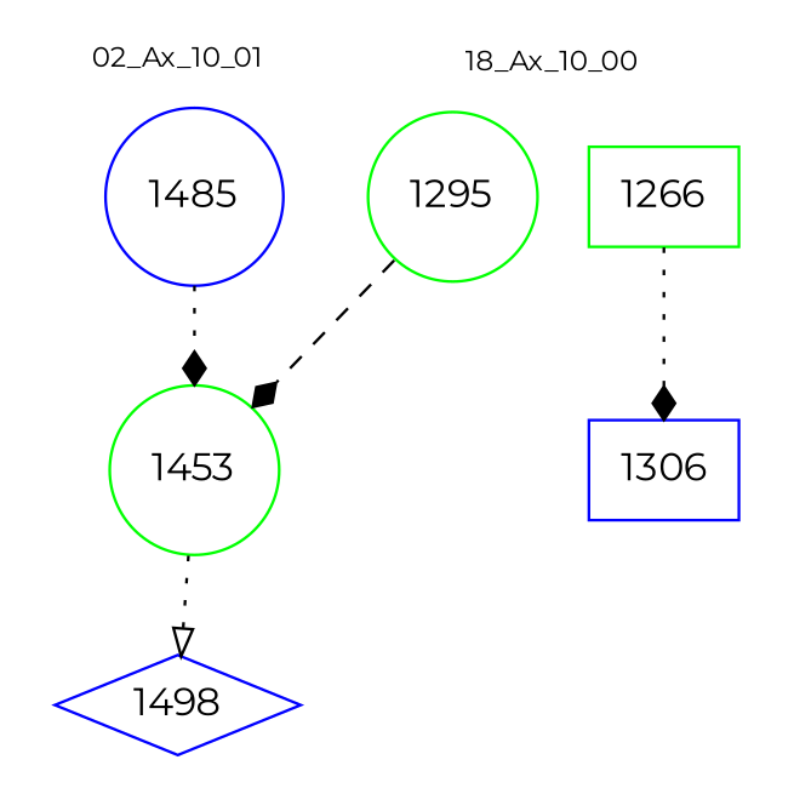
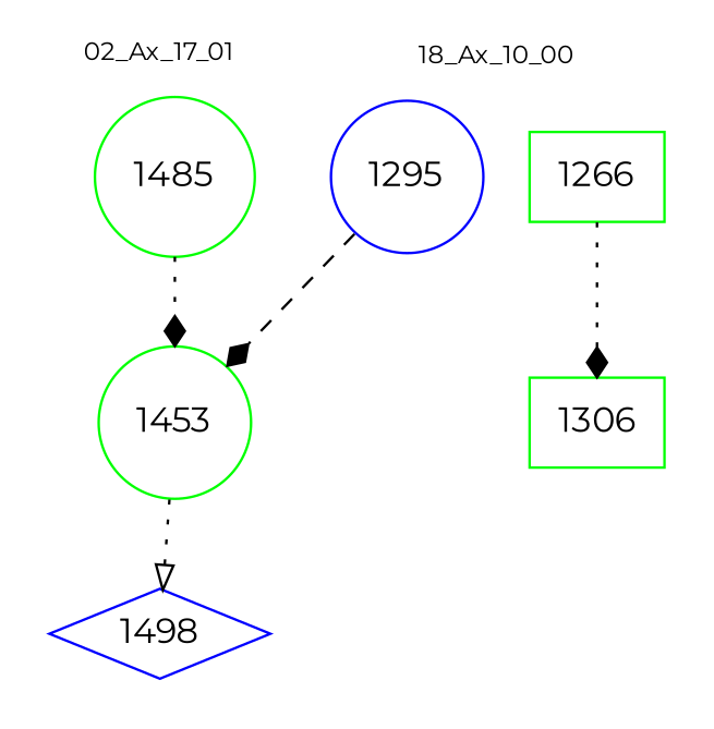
  digraph {
    fontname=Montserrat
    node [color=green fontname=Montserrat shape=circle]
    edge [arrowhead=diamond color=black fontname=Montserrat style=dotted]
-   n1 [color=blue label=1485]
+   n1 [label=1485]
    n2 [label=1453]
    n3 [color=blue label=1498 shape=diamond]
-   n4 [label=1295]
+   n4 [color=blue label=1295]
    n5 [label=1266 shape=box]
-   n6 [color=blue label=1306 shape=box]
+   n6 [label=1306 shape=box]
    subgraph cluster_1 {
      color=white
      fontsize=10
-     label="02_Ax_10_01"
+     label="02_Ax_17_01"
      n1
      n2
      n3
    }
    subgraph cluster_2 {
      color=white
      fontsize=10
      label="18_Ax_10_00"
      n4
      n5
      n6
    }
    n1 -> n2
    n2 -> n3 [arrowhead=onormal]
    n4 -> n2 [style=dashed]
    n5 -> n6
  }
